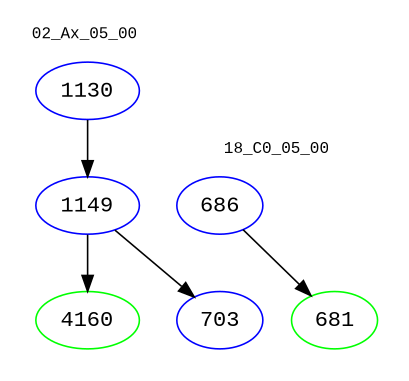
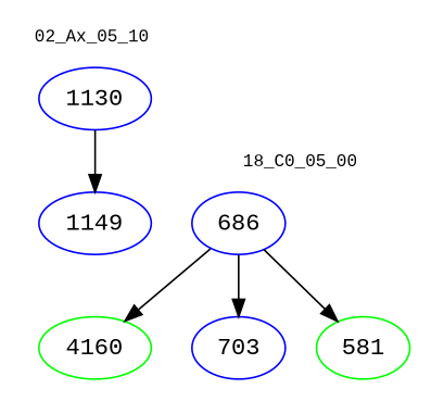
  digraph {
    fontname="Liberation Mono"
    node [color=blue fontname="Liberation Mono"]
    edge [color=black fontname="Liberation Mono"]
    n1 [label=1149]
    n2 [label=1130]
    n3 [color=green label=4160]
    n4 [label=686]
-   n5 [color=green label=681]
+   n5 [color=green label=581]
    n6 [label=703]
    subgraph cluster_1 {
      color=white
      fontsize=10
-     label="02_Ax_05_00"
+     label="02_Ax_05_10"
      n1
      n2
      n3
    }
    subgraph cluster_2 {
      color=white
      fontsize=10
      label="18_C0_05_00"
      n4
      n5
      n6
    }
-   n1 -> n3
+   n4 -> n3
    n2 -> n1
    n4 -> n5
-   n1 -> n6
+   n4 -> n6
  }
